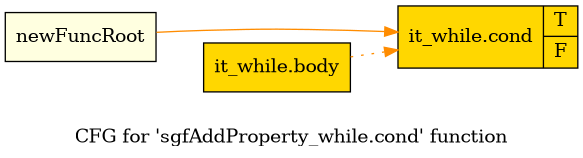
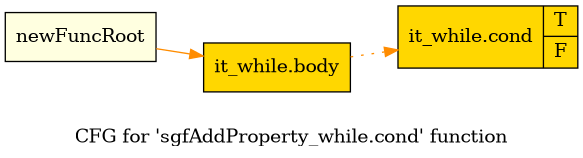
  digraph {
    label="CFG for 'sgfAddProperty_while.cond' function"
    rankdir=LR
    node [fillcolor=gold shape=record style=filled]
    edge [color=darkorange]
    n1 [fillcolor=lightyellow label="{newFuncRoot}"]
    n2 [label="{it_while.cond|{<s0>T|<s1>F}}"]
    n3 [label="{it_while.body}"]
-   n1 -> n2 [style=solid]
+   n1 -> n3 [style=solid]
    n3 -> n2 [style=dotted]
  }
